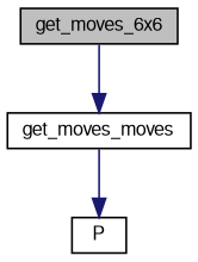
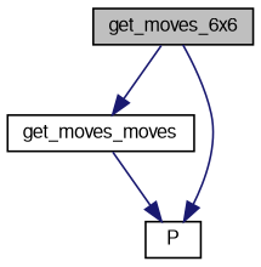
  digraph {
    rankdir=TB
    node [color=black fontname=FreeSans fontsize=10 shape=record]
    edge [color=midnightblue fontname=FreeSans fontsize=10 labelfontname=FreeSans labelfontsize=10 style=solid]
    n1 [fillcolor=grey75 fontcolor=black height=0.2 label=get_moves_6x6 style=filled width=0.4]
    n2 [height=0.2 label=get_moves_moves width=0.4]
    n3 [height=0.2 label=P width=0.4]
    n1 -> n2
+   n1 -> n3
    n2 -> n3
  }
